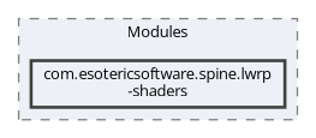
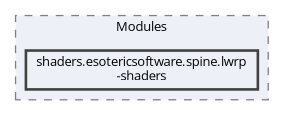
  digraph {
    compound=true
    rankdir=LR
    fontname="Open Sans"
-   n1 [color=grey25 fillcolor="#edf0f7" fontname="Open Sans" fontsize=10 height=0.2 label="com.esotericsoftware.spine.lwrp\l-shaders" shape=box style="filled,bold" width=0.4]
+   n1 [color=grey25 fillcolor="#edf0f7" fontname="Open Sans" fontsize=10 height=0.2 label="shaders.esotericsoftware.spine.lwrp\l-shaders" shape=box style="filled,bold" width=0.4]
    subgraph cluster_1 {
      bgcolor="#edf0f7"
      fontsize=10
      label=Modules
      pencolor=grey50
      style="filled,dashed"
      n1
    }
  }
